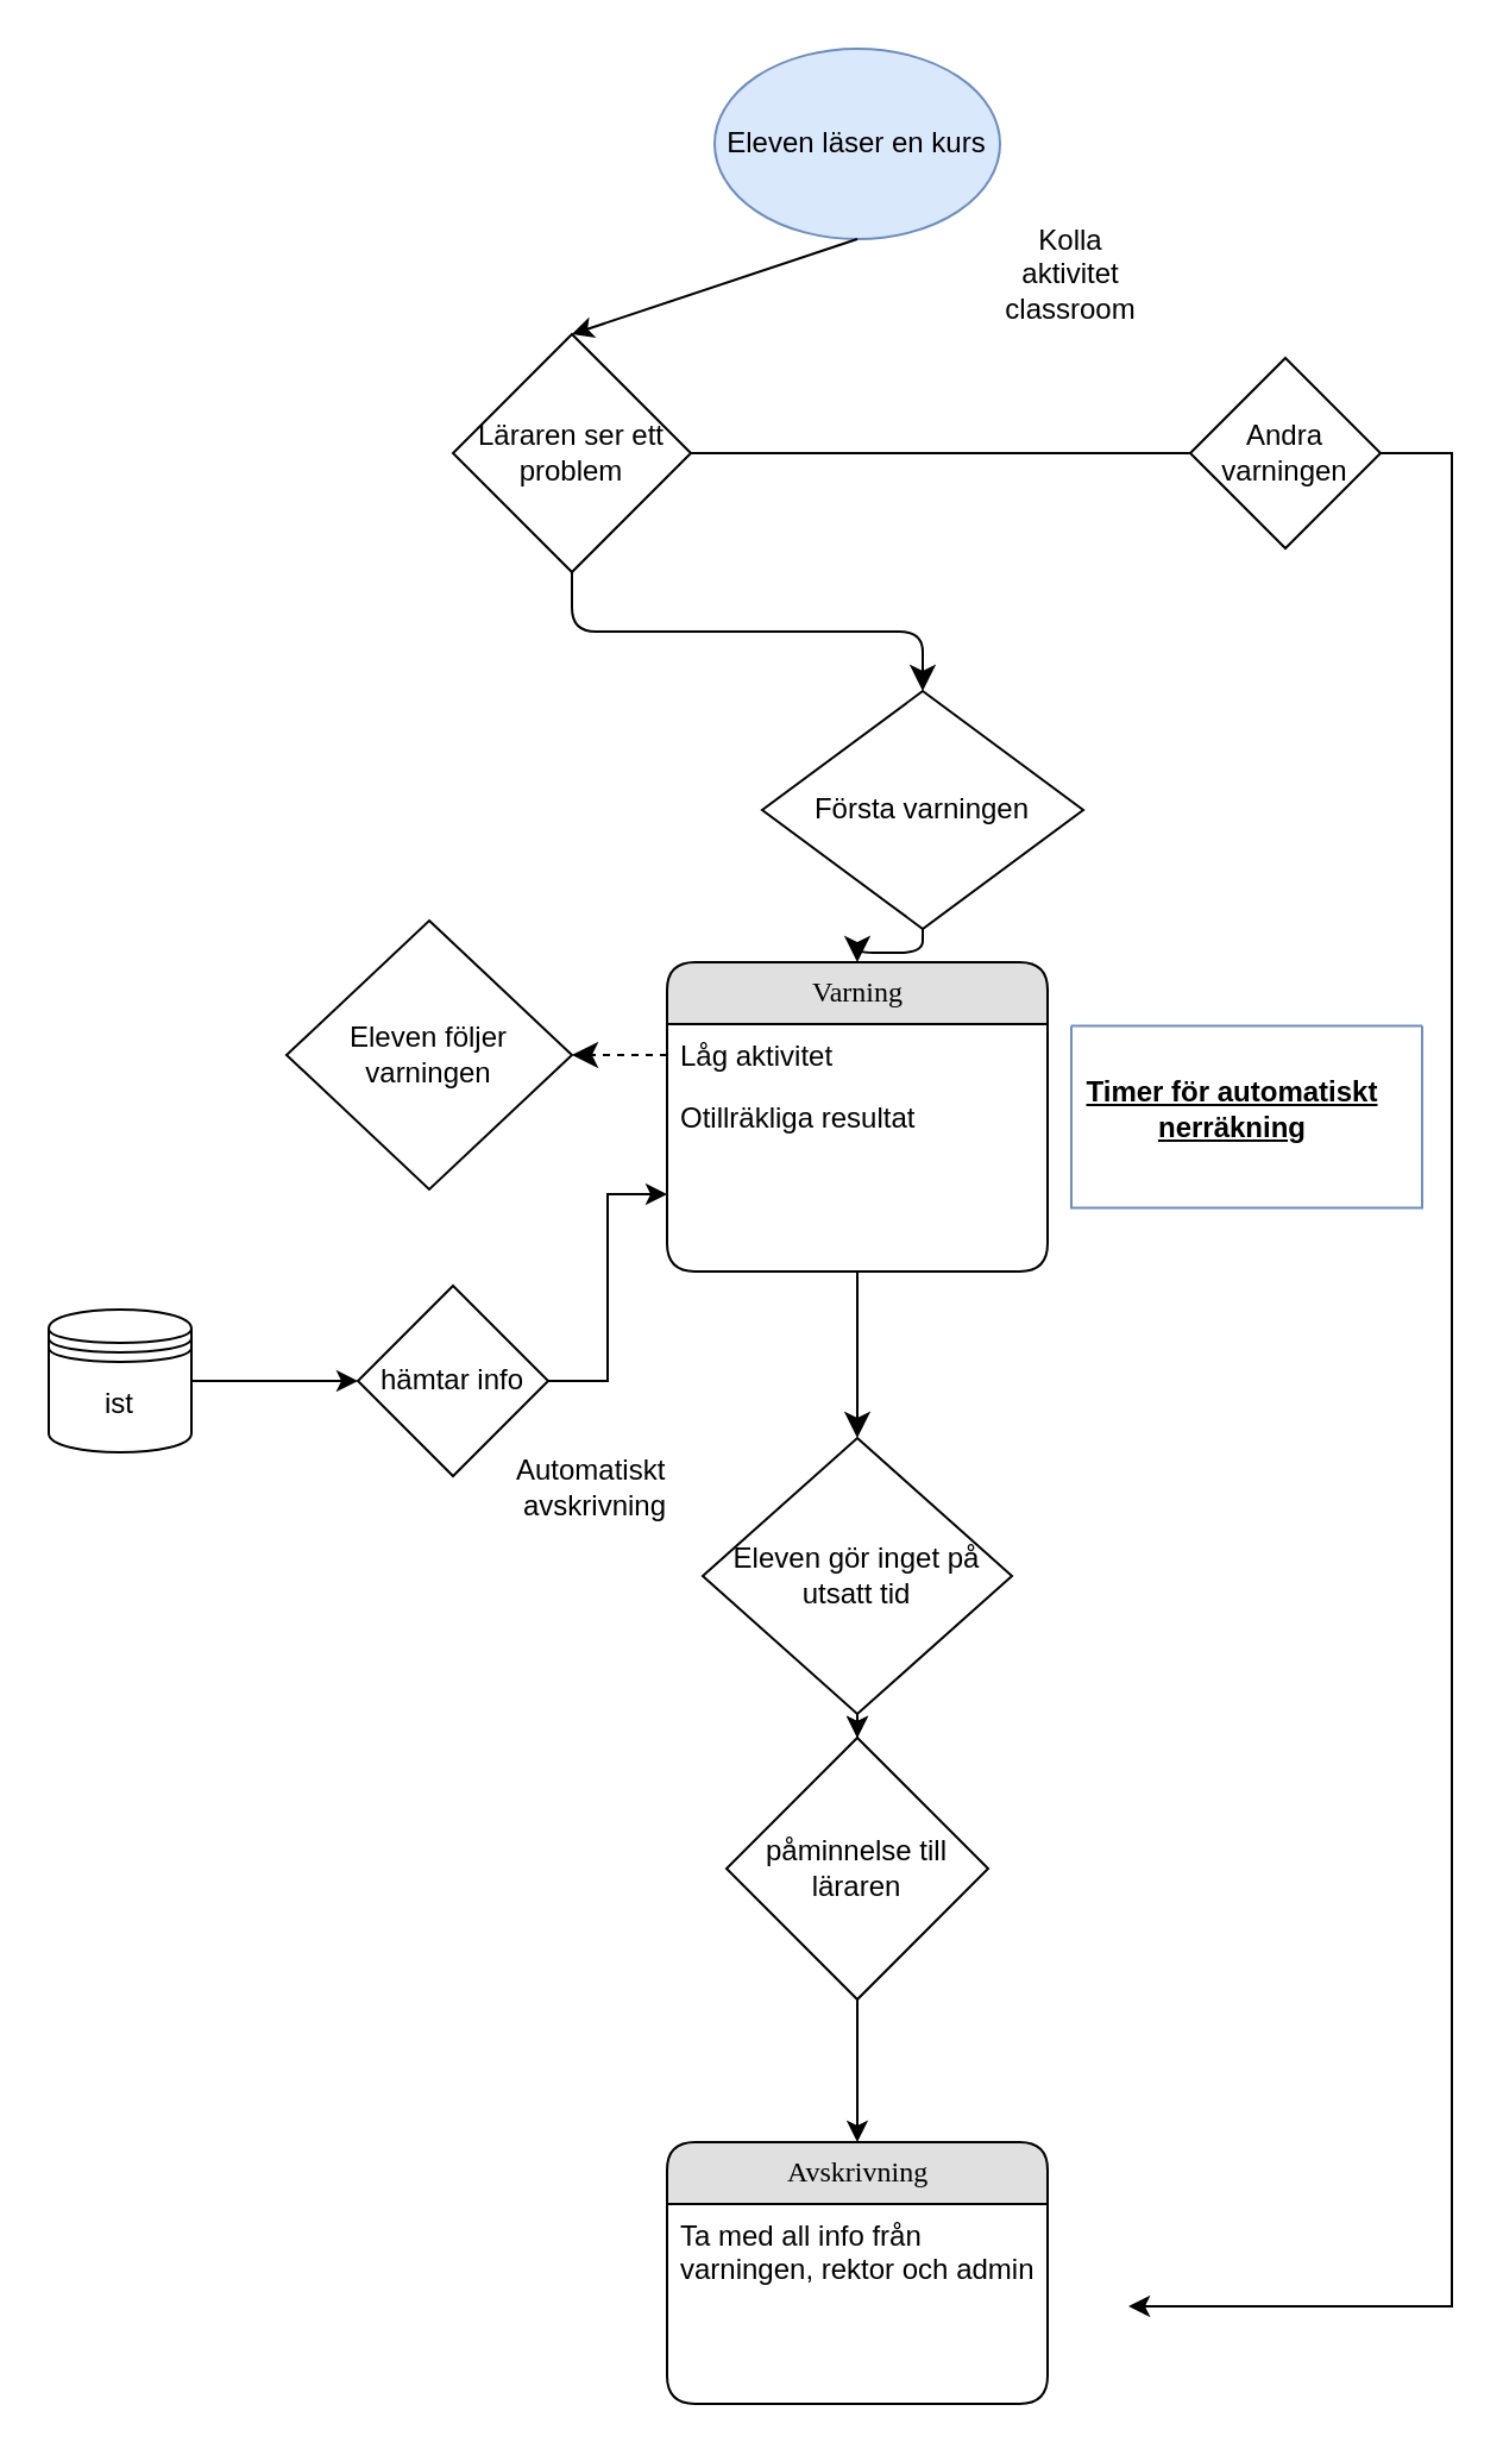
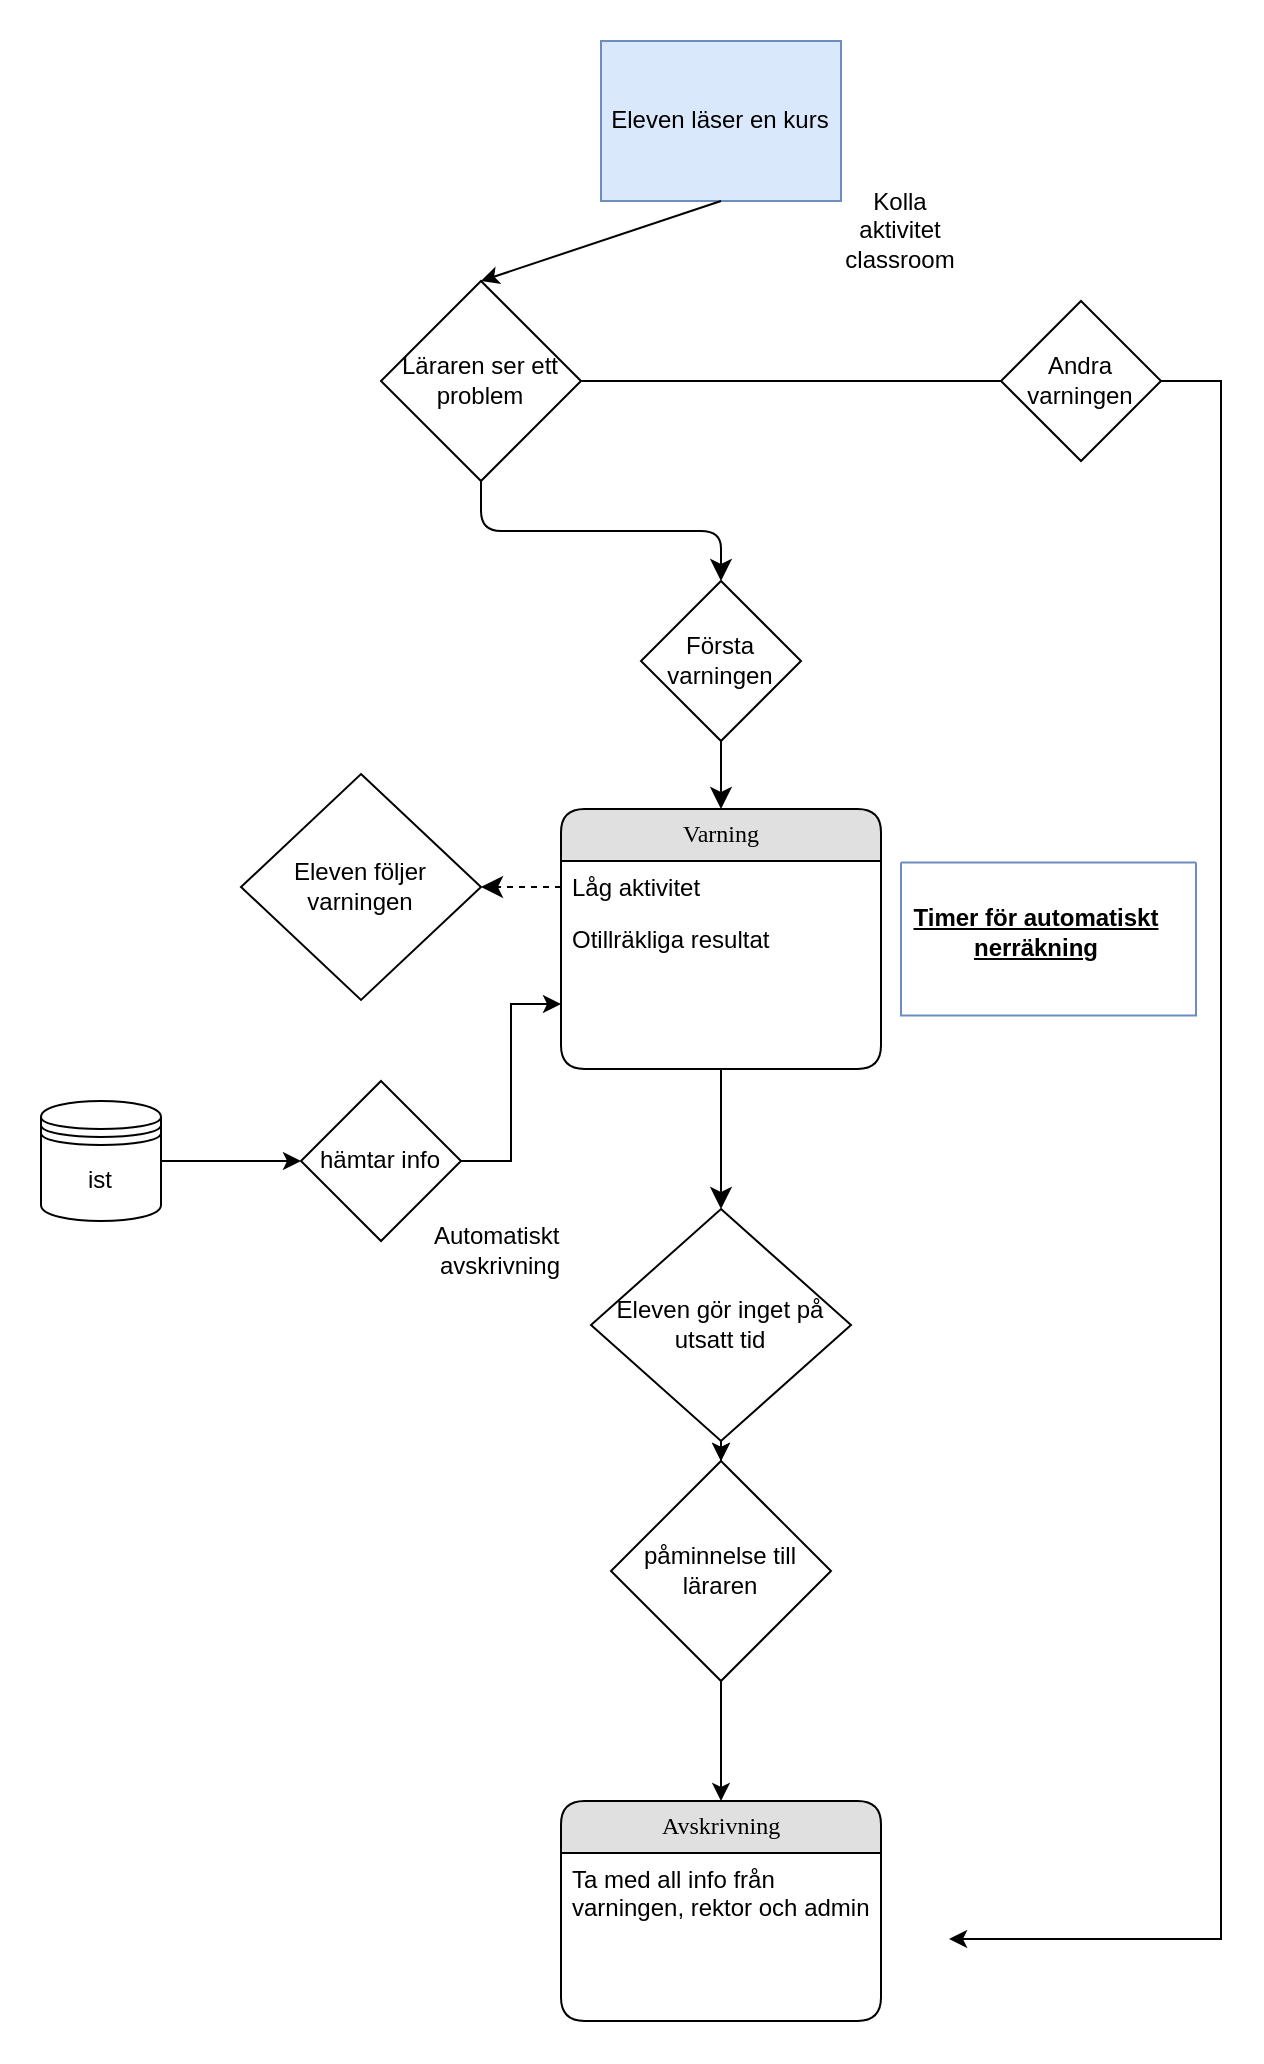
  <mxCell id="0" />
  <mxCell id="1" parent="0" />
  <mxCell id="2" value="Varning" style="swimlane;html=1;fontStyle=0;childLayout=stackLayout;horizontal=1;startSize=26;fillColor=#e0e0e0;horizontalStack=0;resizeParent=1;resizeLast=0;collapsible=1;marginBottom=0;swimlaneFillColor=#ffffff;align=center;rounded=1;shadow=0;comic=0;labelBackgroundColor=none;strokeWidth=1;fontFamily=Verdana;fontSize=12" parent="1" vertex="1"><mxGeometry x="280" y="404" width="160" height="130" as="geometry" /></mxCell>
  <mxCell id="3" value="Låg aktivitet" style="text;html=1;strokeColor=none;fillColor=none;spacingLeft=4;spacingRight=4;whiteSpace=wrap;overflow=hidden;rotatable=0;points=[[0,0.5],[1,0.5]];portConstraint=eastwest;" parent="2" vertex="1"><mxGeometry y="26" width="160" height="26" as="geometry" /></mxCell>
  <mxCell id="4" value="Otillräkliga resultat" style="text;html=1;strokeColor=none;fillColor=none;spacingLeft=4;spacingRight=4;whiteSpace=wrap;overflow=hidden;rotatable=0;points=[[0,0.5],[1,0.5]];portConstraint=eastwest;" parent="2" vertex="1"><mxGeometry y="52" width="160" height="26" as="geometry" /></mxCell>
  <mxCell id="5" value="Avskrivning" style="swimlane;html=1;fontStyle=0;childLayout=stackLayout;horizontal=1;startSize=26;fillColor=#e0e0e0;horizontalStack=0;resizeParent=1;resizeLast=0;collapsible=1;marginBottom=0;swimlaneFillColor=#ffffff;align=center;rounded=1;shadow=0;comic=0;labelBackgroundColor=none;strokeWidth=1;fontFamily=Verdana;fontSize=12" parent="1" vertex="1"><mxGeometry x="280" y="900" width="160" height="110" as="geometry" /></mxCell>
  <mxCell id="6" value="Ta med all info från varningen, rektor och admin" style="text;html=1;strokeColor=none;fillColor=none;spacingLeft=4;spacingRight=4;whiteSpace=wrap;overflow=hidden;rotatable=0;points=[[0,0.5],[1,0.5]];portConstraint=eastwest;" parent="5" vertex="1"><mxGeometry y="26" width="160" height="54" as="geometry" /></mxCell>
  <mxCell id="7" style="edgeStyle=orthogonalEdgeStyle;html=1;exitX=0;exitY=0.5;labelBackgroundColor=none;startFill=0;startSize=8;endFill=1;endSize=8;fontFamily=Verdana;fontSize=12;dashed=1;" parent="1" source="3" target="17" edge="1"><mxGeometry relative="1" as="geometry"><mxPoint x="310" y="443" as="targetPoint" /></mxGeometry></mxCell>
  <mxCell id="8" style="edgeStyle=orthogonalEdgeStyle;html=1;exitX=0.5;exitY=1;labelBackgroundColor=none;startFill=0;startSize=8;endFill=1;endSize=8;fontFamily=Verdana;fontSize=12;exitDx=0;exitDy=0;entryX=0.5;entryY=0;entryDx=0;entryDy=0;" parent="1" source="20" target="2" edge="1"><mxGeometry relative="1" as="geometry"><mxPoint x="510" y="400" as="targetPoint" /></mxGeometry></mxCell>
  <mxCell id="9" value="" style="edgeStyle=orthogonalEdgeStyle;rounded=0;orthogonalLoop=1;jettySize=auto;html=1;entryX=1.025;entryY=0.778;entryDx=0;entryDy=0;entryPerimeter=0;exitX=1;exitY=0.5;exitDx=0;exitDy=0;" edge="1" parent="1" source="10"><mxGeometry relative="1" as="geometry"><mxPoint x="439.996" y="191.004" as="sourcePoint" /><mxPoint x="474.03" y="968.982" as="targetPoint" /><Array as="points"><mxPoint x="610" y="190" /><mxPoint x="610" y="969" /></Array></mxGeometry></mxCell>
  <mxCell id="10" value="Läraren ser ett problem" style="rhombus;whiteSpace=wrap;html=1;" vertex="1" parent="1"><mxGeometry x="190" y="140" width="100" height="100" as="geometry" /></mxCell>
- <mxCell id="11" value="Eleven läser en kurs" style="ellipse;whiteSpace=wrap;html=1;fillColor=#dae8fc;strokeColor=#6c8ebf;" vertex="1" parent="1"><mxGeometry x="300" y="20" width="120" height="80" as="geometry" /></mxCell>
+ <mxCell id="11" value="Eleven läser en kurs" style="whiteSpace=wrap;html=1;fillColor=#dae8fc;strokeColor=#6c8ebf;rounded=0;" vertex="1" parent="1"><mxGeometry x="300" y="20" width="120" height="80" as="geometry" /></mxCell>
  <mxCell id="12" value="" style="endArrow=classic;html=1;rounded=0;entryX=0.5;entryY=0;entryDx=0;entryDy=0;exitX=0.5;exitY=1;exitDx=0;exitDy=0;" edge="1" parent="1" source="11" target="10"><mxGeometry width="50" height="50" relative="1" as="geometry"><mxPoint x="180" y="390" as="sourcePoint" /><mxPoint x="230" y="340" as="targetPoint" /></mxGeometry></mxCell>
  <mxCell id="13" value="" style="edgeStyle=orthogonalEdgeStyle;html=1;labelBackgroundColor=none;startFill=0;startSize=8;endFill=1;endSize=8;fontFamily=Verdana;fontSize=12;exitX=0.5;exitY=1;exitDx=0;exitDy=0;" edge="1" parent="1" source="2" target="15"><mxGeometry relative="1" as="geometry"><mxPoint x="430" y="514" as="sourcePoint" /><mxPoint x="360" y="610" as="targetPoint" /><Array as="points" /></mxGeometry></mxCell>
  <mxCell id="14" value="" style="edgeStyle=orthogonalEdgeStyle;rounded=0;orthogonalLoop=1;jettySize=auto;html=1;" edge="1" parent="1" source="15" target="28"><mxGeometry relative="1" as="geometry" /></mxCell>
  <mxCell id="15" value="Eleven gör inget på utsatt tid" style="rhombus;whiteSpace=wrap;html=1;" vertex="1" parent="1"><mxGeometry x="295" y="604" width="130" height="116" as="geometry" /></mxCell>
  <mxCell id="16" value="" style="endArrow=classic;html=1;rounded=0;exitX=0.5;exitY=1;exitDx=0;exitDy=0;entryX=0.5;entryY=0;entryDx=0;entryDy=0;" edge="1" parent="1" source="28" target="5"><mxGeometry width="50" height="50" relative="1" as="geometry"><mxPoint x="180" y="770" as="sourcePoint" /><mxPoint x="230" y="720" as="targetPoint" /></mxGeometry></mxCell>
  <mxCell id="17" value="Eleven följer varningen" style="rhombus;whiteSpace=wrap;html=1;" vertex="1" parent="1"><mxGeometry x="120" y="386.5" width="120" height="113" as="geometry" /></mxCell>
  <mxCell id="18" value="Andra varningen" style="rhombus;whiteSpace=wrap;html=1;" vertex="1" parent="1"><mxGeometry x="500" y="150" width="80" height="80" as="geometry" /></mxCell>
  <mxCell id="19" value="" style="edgeStyle=orthogonalEdgeStyle;html=1;exitX=0.5;exitY=1;labelBackgroundColor=none;startFill=0;startSize=8;endFill=1;endSize=8;fontFamily=Verdana;fontSize=12;exitDx=0;exitDy=0;" edge="1" parent="1" source="10" target="20"><mxGeometry relative="1" as="geometry"><mxPoint x="360" y="240" as="sourcePoint" /><mxPoint x="510" y="400" as="targetPoint" /></mxGeometry></mxCell>
- <mxCell id="20" value="Första varningen" style="rhombus;whiteSpace=wrap;html=1;" vertex="1" parent="1"><mxGeometry x="320" y="290" width="135" height="100" as="geometry" /></mxCell>
+ <mxCell id="20" value="Första varningen" style="rhombus;whiteSpace=wrap;html=1;" vertex="1" parent="1"><mxGeometry x="320" y="290" width="80" height="80" as="geometry" /></mxCell>
  <mxCell id="21" value="Automatiskt&amp;nbsp; avskrivning" style="text;html=1;align=center;verticalAlign=middle;whiteSpace=wrap;rounded=0;" vertex="1" parent="1"><mxGeometry x="220" y="610" width="60" height="30" as="geometry" /></mxCell>
  <mxCell id="22" value="" style="edgeStyle=orthogonalEdgeStyle;rounded=0;orthogonalLoop=1;jettySize=auto;html=1;" edge="1" parent="1" source="23" target="25"><mxGeometry relative="1" as="geometry" /></mxCell>
  <mxCell id="23" value="ist" style="shape=datastore;whiteSpace=wrap;html=1;" vertex="1" parent="1"><mxGeometry x="20" y="550" width="60" height="60" as="geometry" /></mxCell>
  <mxCell id="24" value="" style="edgeStyle=orthogonalEdgeStyle;rounded=0;orthogonalLoop=1;jettySize=auto;html=1;entryX=0;entryY=0.75;entryDx=0;entryDy=0;" edge="1" parent="1" source="25" target="2"><mxGeometry relative="1" as="geometry" /></mxCell>
  <mxCell id="25" value="hämtar info" style="rhombus;whiteSpace=wrap;html=1;" vertex="1" parent="1"><mxGeometry x="150" y="540" width="80" height="80" as="geometry" /></mxCell>
  <mxCell id="26" value="Kolla aktivitet classroom" style="text;html=1;align=center;verticalAlign=middle;whiteSpace=wrap;rounded=0;" vertex="1" parent="1"><mxGeometry x="420" y="100" width="60" height="30" as="geometry" /></mxCell>
  <mxCell id="27" value="" style="endArrow=classic;html=1;rounded=0;exitX=0.5;exitY=1;exitDx=0;exitDy=0;entryX=0.5;entryY=0;entryDx=0;entryDy=0;" edge="1" parent="1" source="15" target="28"><mxGeometry width="50" height="50" relative="1" as="geometry"><mxPoint x="360" y="700" as="sourcePoint" /><mxPoint x="360" y="900" as="targetPoint" /></mxGeometry></mxCell>
  <mxCell id="28" value="påminnelse till läraren" style="rhombus;whiteSpace=wrap;html=1;" vertex="1" parent="1"><mxGeometry x="305" y="730" width="110" height="110" as="geometry" /></mxCell>
  <mxCell id="29" value="" style="swimlane;startSize=0;fillColor=#dae8fc;strokeColor=#6c8ebf;gradientColor=none;" vertex="1" parent="1"><mxGeometry x="450" y="430.75" width="147.5" height="76.5" as="geometry" /></mxCell>
  <mxCell id="30" value="&lt;b&gt;&lt;u&gt;Timer för automatiskt nerräkning&lt;/u&gt;&lt;/b&gt;" style="text;html=1;align=center;verticalAlign=middle;whiteSpace=wrap;rounded=0;" vertex="1" parent="29"><mxGeometry x="-12.5" y="20" width="160" height="30" as="geometry" /></mxCell>
